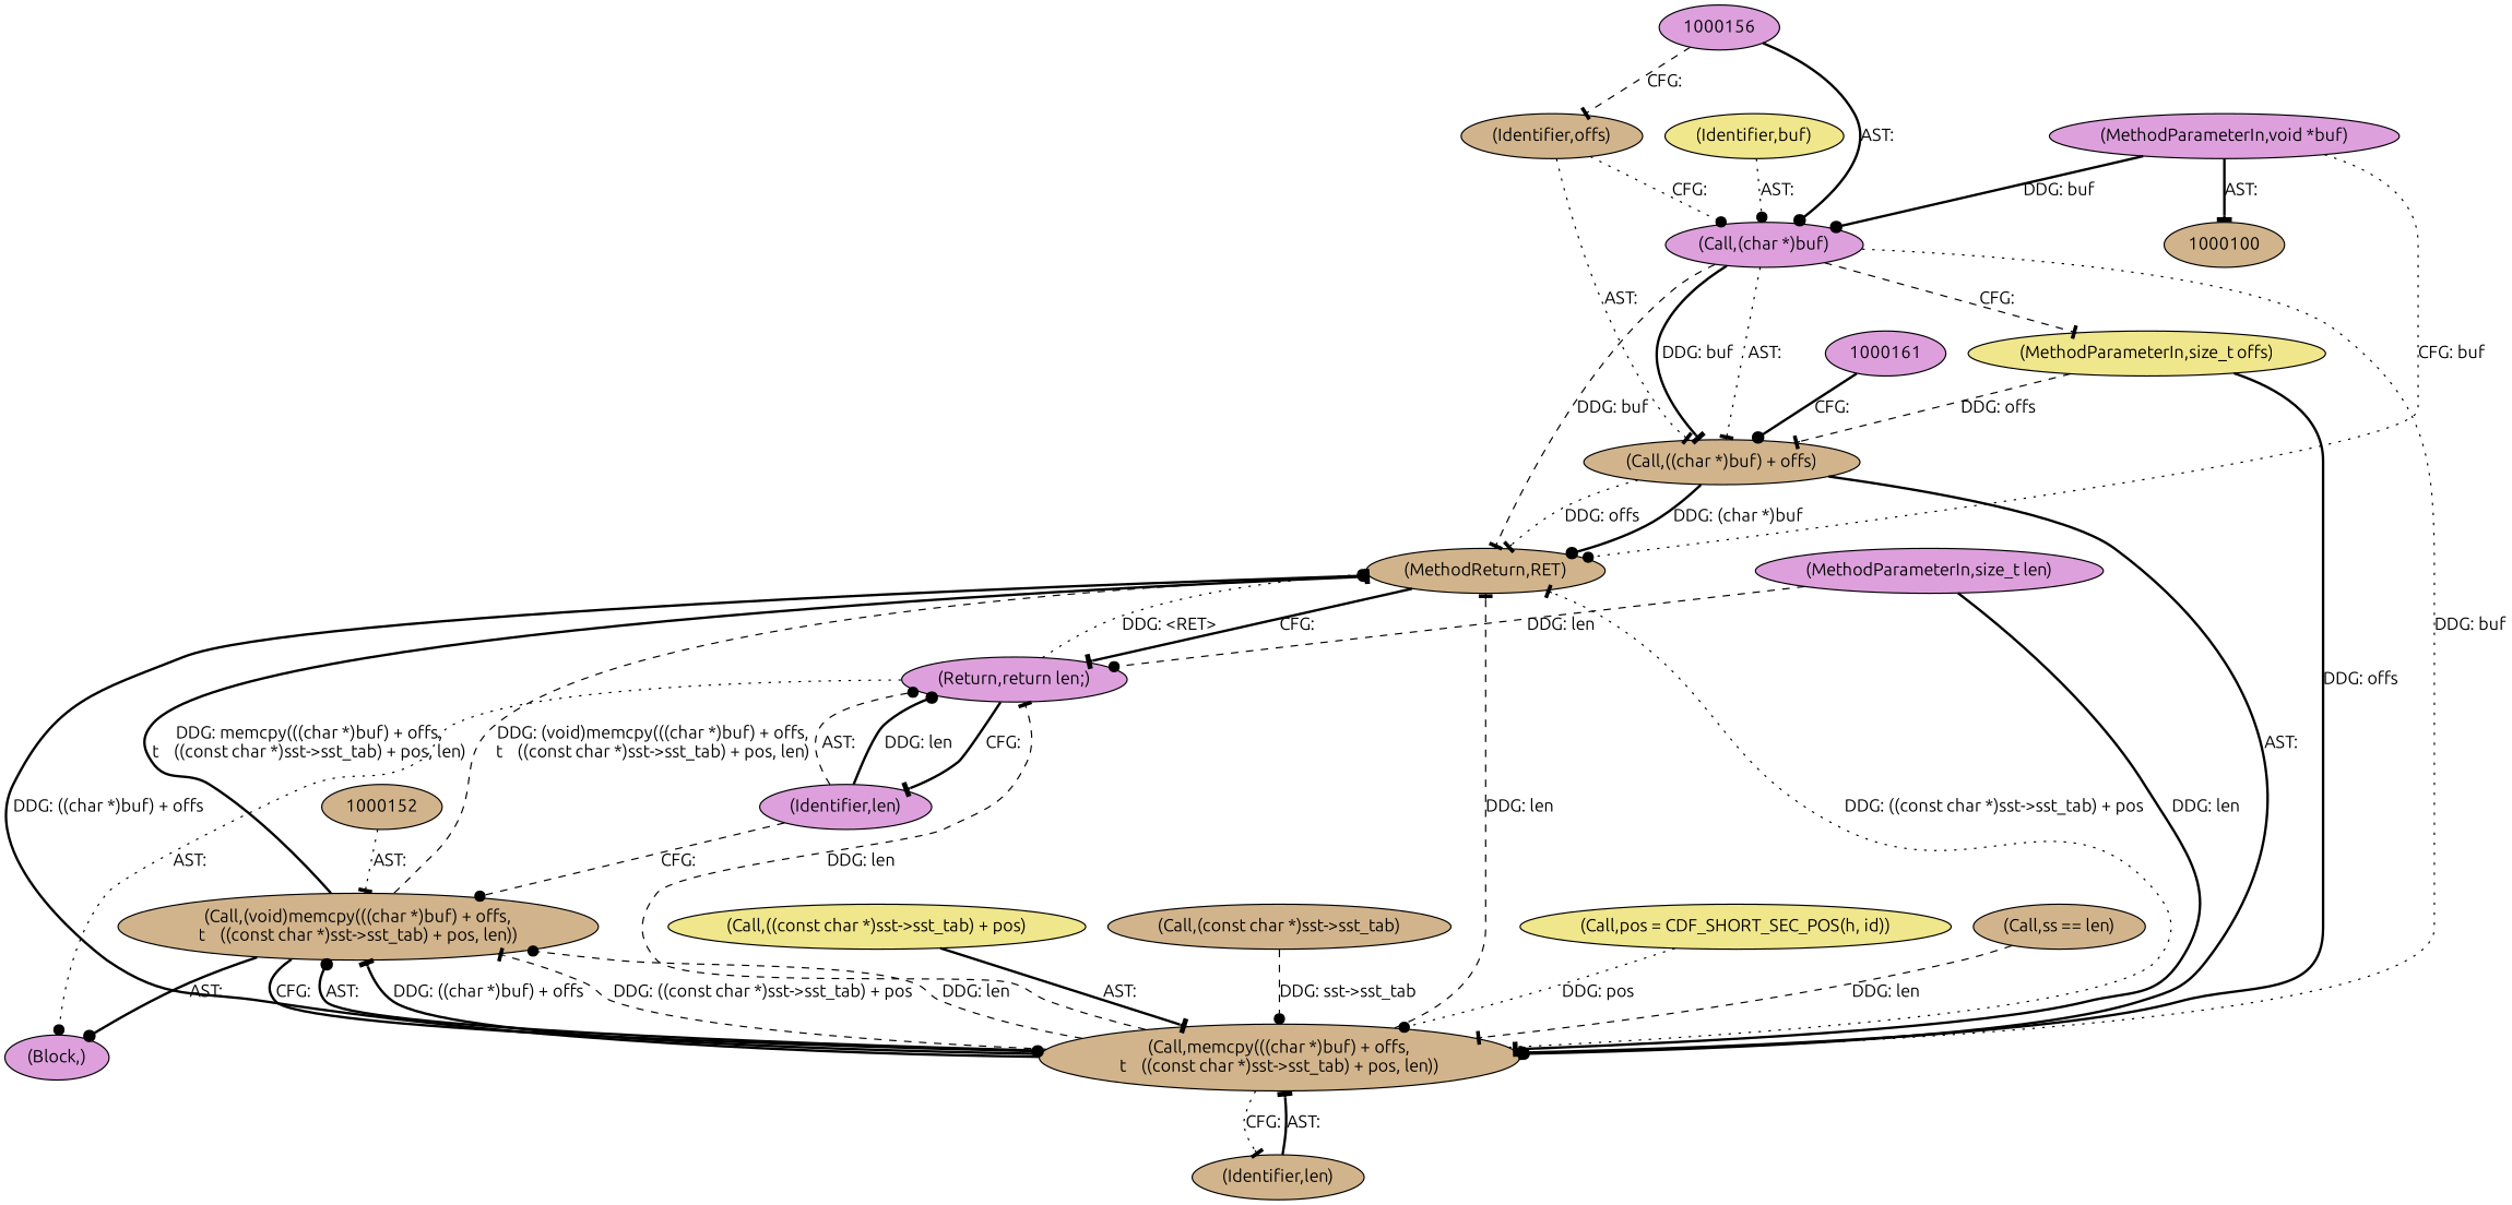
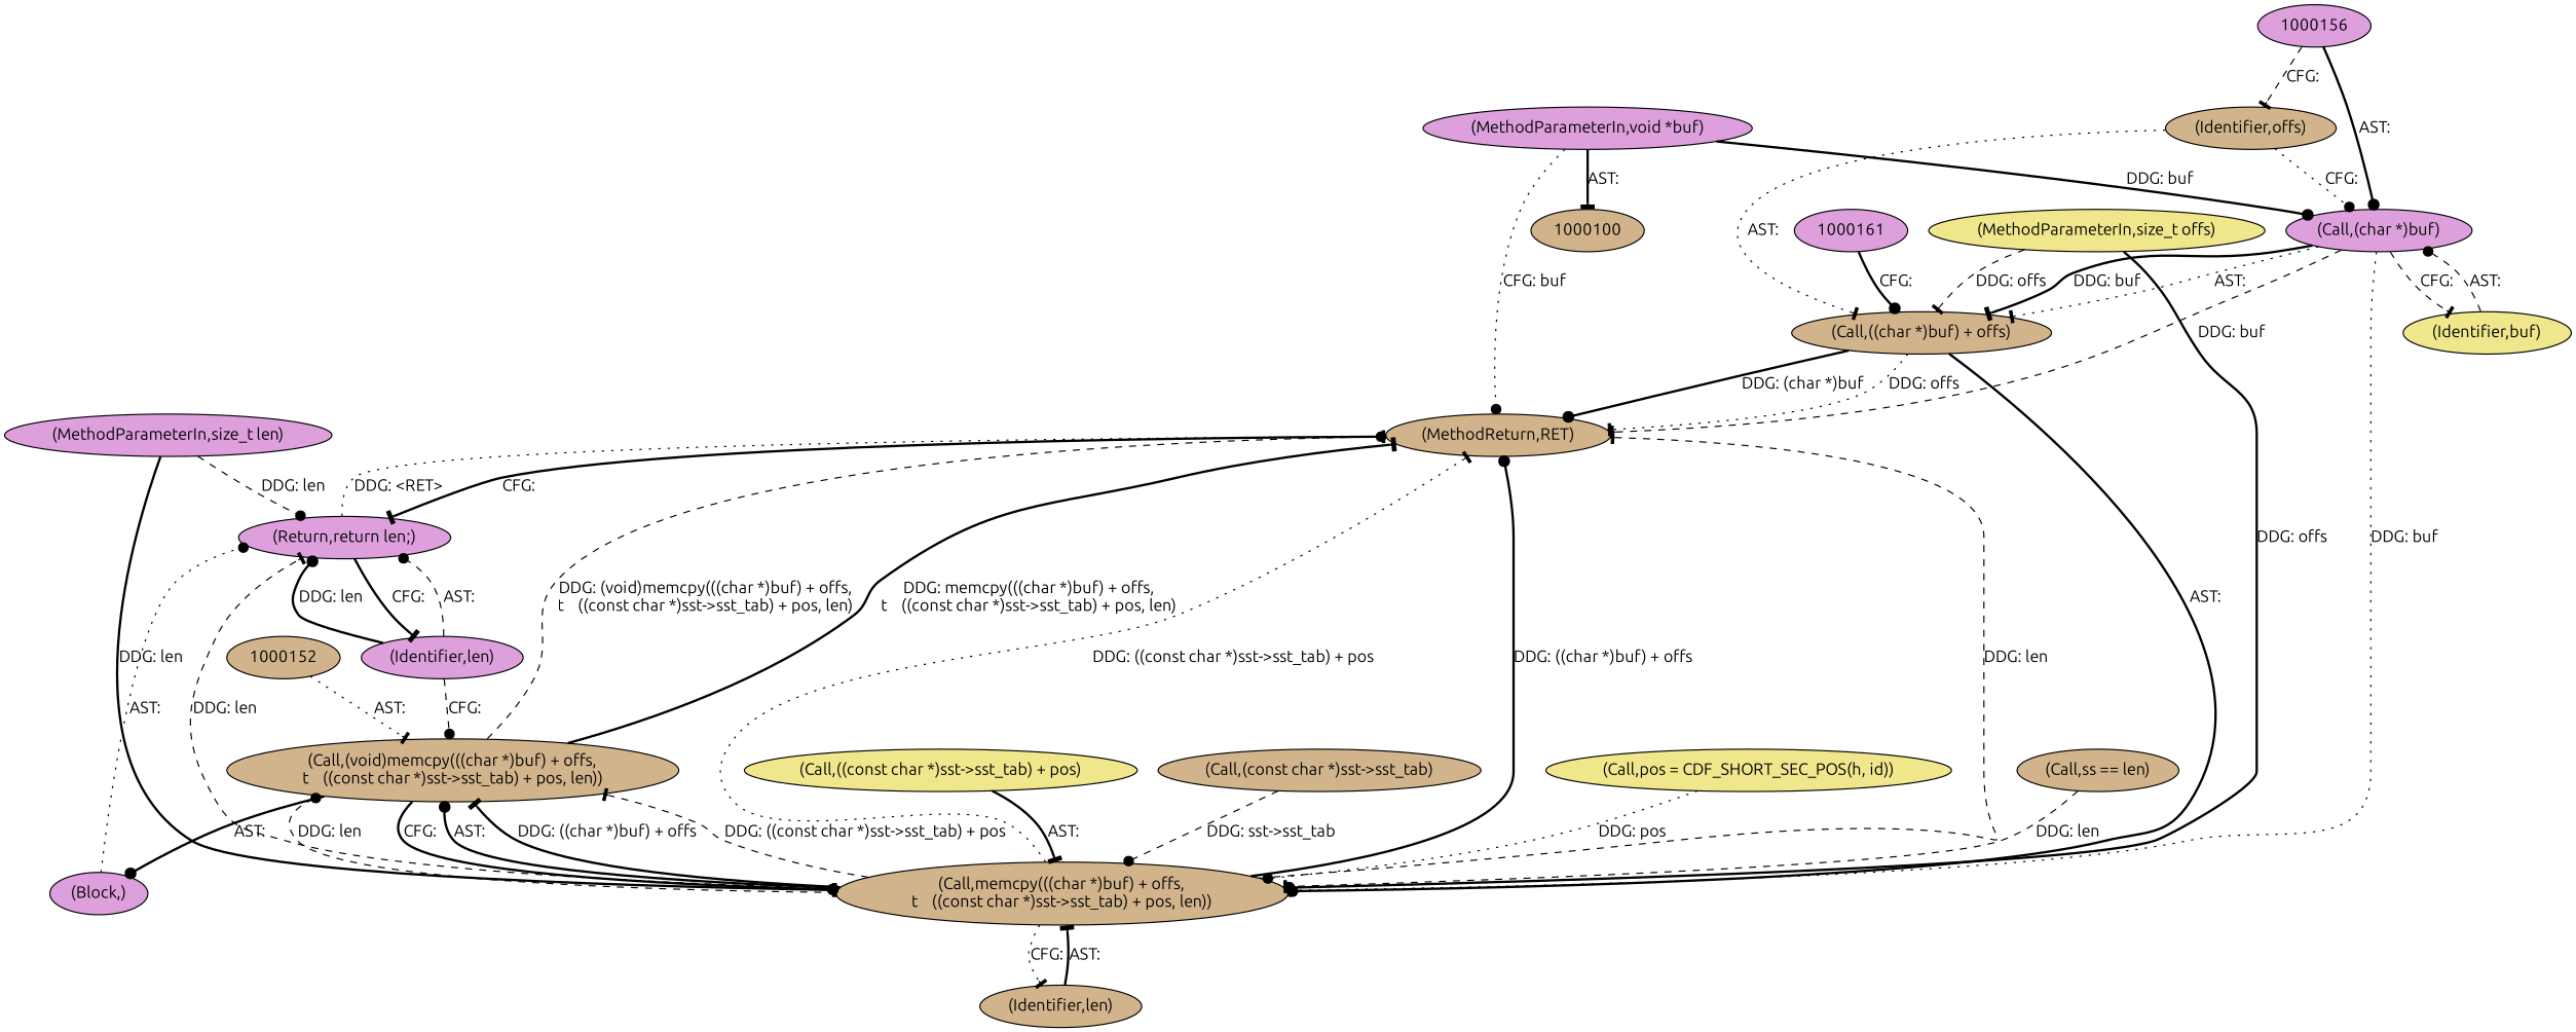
  digraph {
    fontname=Ubuntu
    node [fillcolor=tan fontname=Ubuntu style=filled]
    edge [arrowhead=tee fontname=Ubuntu style=bold]
    n1 [fillcolor=plum label="(MethodParameterIn,void *buf)"]
    n2 [fillcolor=plum label="(Call,(char *)buf)"]
    n3 [label="(MethodReturn,RET)"]
    1000100
    n5 [label="(Call,memcpy(((char *)buf) + offs,\n\t    ((const char *)sst->sst_tab) + pos, len))"]
    n6 [label="(Call,((char *)buf) + offs)"]
    n7 [fillcolor=khaki label="(Identifier,buf)"]
    n8 [fillcolor=plum label="(Return,return len;)"]
    n9 [label="(Call,(void)memcpy(((char *)buf) + offs,\n\t    ((const char *)sst->sst_tab) + pos, len))"]
    n10 [label="(Identifier,len)"]
    n11 [fillcolor=plum label="(Block,)"]
    n12 [fillcolor=plum label="(Identifier,len)"]
    n13 [label="(Identifier,offs)"]
    n14 [fillcolor=khaki label="(Call,((const char *)sst->sst_tab) + pos)"]
    n15 [label="(Call,(const char *)sst->sst_tab)"]
    n16 [fillcolor=plum label="(MethodParameterIn,size_t len)"]
    n17 [fillcolor=khaki label="(Call,pos = CDF_SHORT_SEC_POS(h, id))"]
    n18 [fillcolor=khaki label="(MethodParameterIn,size_t offs)"]
    n19 [label="(Call,ss == len)"]
    1000156 [fillcolor=plum]
    1000152
    1000161 [fillcolor=plum]
    n1 -> n2 [arrowhead=dot label="DDG: buf"]
    n1 -> n3 [arrowhead=dot label="CFG: buf" style=dotted]
    n1 -> 1000100 [label="AST: "]
    n2 -> n3 [label="DDG: buf" style=dashed]
    n2 -> n5 [label="DDG: buf" style=dotted]
    n2 -> n6 [label="AST: " style=dotted]
    n2 -> n6 [label="DDG: buf"]
-   n2 -> n18 [label="CFG: " style=dashed]
+   n2 -> n7 [label="CFG: " style=dashed]
    n3 -> n8 [label="CFG: "]
    n5 -> n3 [label="DDG: ((const char *)sst->sst_tab) + pos" style=dotted]
    n5 -> n3 [arrowhead=dot label="DDG: ((char *)buf) + offs"]
    n5 -> n3 [label="DDG: len" style=dashed]
    n5 -> n8 [label="DDG: len" style=dashed]
    n5 -> n9 [arrowhead=dot label="AST: "]
    n5 -> n9 [label="DDG: ((char *)buf) + offs"]
    n5 -> n9 [label="DDG: ((const char *)sst->sst_tab) + pos" style=dashed]
    n5 -> n9 [arrowhead=dot label="DDG: len" style=dashed]
    n5 -> n10 [label="CFG: " style=dotted]
    n6 -> n3 [arrowhead=dot label="DDG: (char *)buf"]
    n6 -> n3 [label="DDG: offs" style=dotted]
    n6 -> n5 [arrowhead=dot label="AST: "]
-   n7 -> n2 [arrowhead=dot label="AST: " style=dotted]
+   n7 -> n2 [arrowhead=dot label="AST: " style=dashed]
    n8 -> n3 [arrowhead=dot label="DDG: <RET>" style=dotted]
-   n8 -> n11 [arrowhead=dot label="AST: " style=dotted]
+   n11 -> n8 [arrowhead=dot label="AST: " style=dotted]
    n8 -> n12 [label="CFG: "]
    n9 -> n3 [label="DDG: (void)memcpy(((char *)buf) + offs,\n\t    ((const char *)sst->sst_tab) + pos, len)" style=dashed]
    n9 -> n3 [label="DDG: memcpy(((char *)buf) + offs,\n\t    ((const char *)sst->sst_tab) + pos, len)"]
    n9 -> n5 [arrowhead=dot label="CFG: "]
    n9 -> n11 [arrowhead=dot label="AST: "]
    n10 -> n5 [label="AST: "]
    n12 -> n8 [arrowhead=dot label="AST: " style=dashed]
    n12 -> n8 [arrowhead=dot label="DDG: len"]
    n12 -> n9 [arrowhead=dot label="CFG: " style=dashed]
    n13 -> n2 [arrowhead=dot label="CFG: " style=dotted]
    n13 -> n6 [label="AST: " style=dotted]
    n14 -> n5 [label="AST: "]
    n15 -> n5 [arrowhead=dot label="DDG: sst->sst_tab" style=dashed]
    n16 -> n5 [label="DDG: len"]
    n16 -> n8 [arrowhead=dot label="DDG: len" style=dashed]
    n17 -> n5 [arrowhead=dot label="DDG: pos" style=dotted]
    n18 -> n5 [arrowhead=dot label="DDG: offs"]
    n18 -> n6 [label="DDG: offs" style=dashed]
    n19 -> n5 [label="DDG: len" style=dashed]
    1000156 -> n2 [arrowhead=dot label="AST: "]
    1000156 -> n13 [label="CFG: " style=dashed]
    1000152 -> n9 [label="AST: " style=dotted]
    1000161 -> n6 [arrowhead=dot label="CFG: "]
  }
